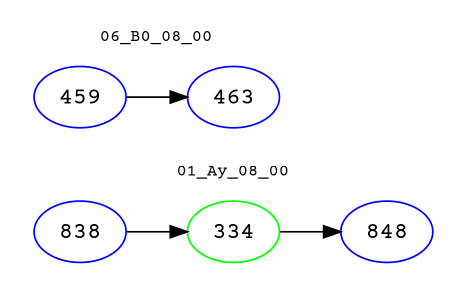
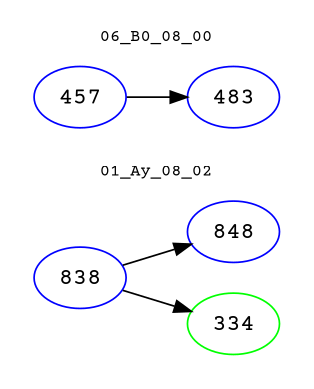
  digraph {
    fontname="Courier Prime"
    rankdir=LR
    node [color=blue fontname="Courier Prime"]
    edge [color=black fontname="Courier Prime"]
    n1 [label=838]
    n2 [color=green label=334]
    n3 [label=848]
-   n4 [label=459]
-   n5 [label=463]
+   n4 [label=457]
+   n5 [label=483]
    subgraph cluster_1 {
      color=white
      fontsize=10
-     label="01_Ay_08_00"
+     label="01_Ay_08_02"
      n1
      n2
      n3
    }
    subgraph cluster_2 {
      color=white
      fontsize=10
      label="06_B0_08_00"
      n4
      n5
    }
    n1 -> n2
-   n2 -> n3
+   n1 -> n3
    n4 -> n5
  }
